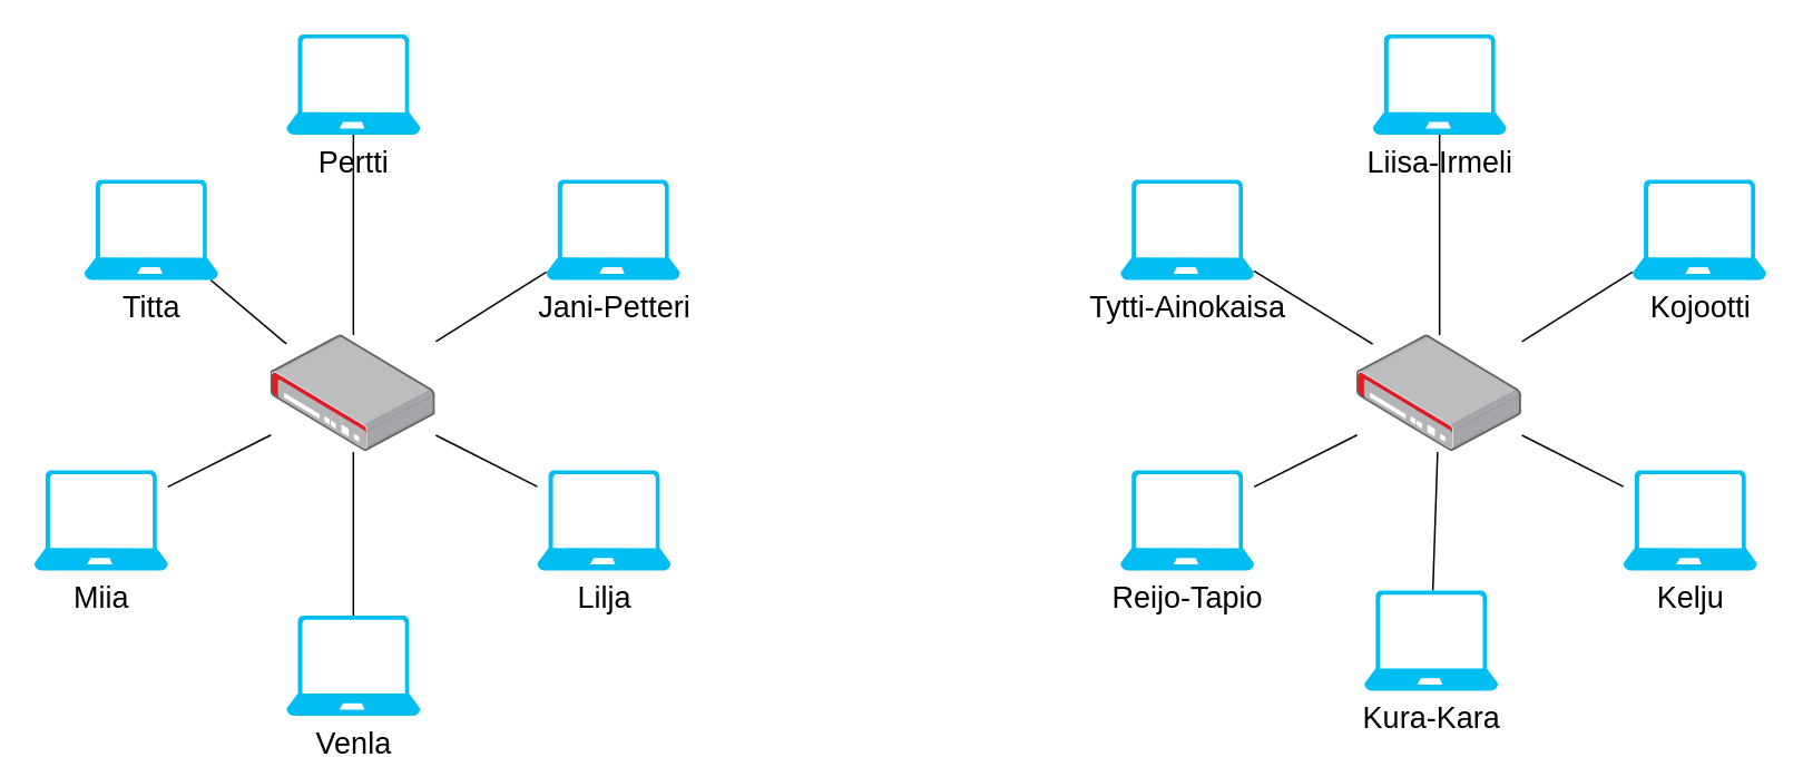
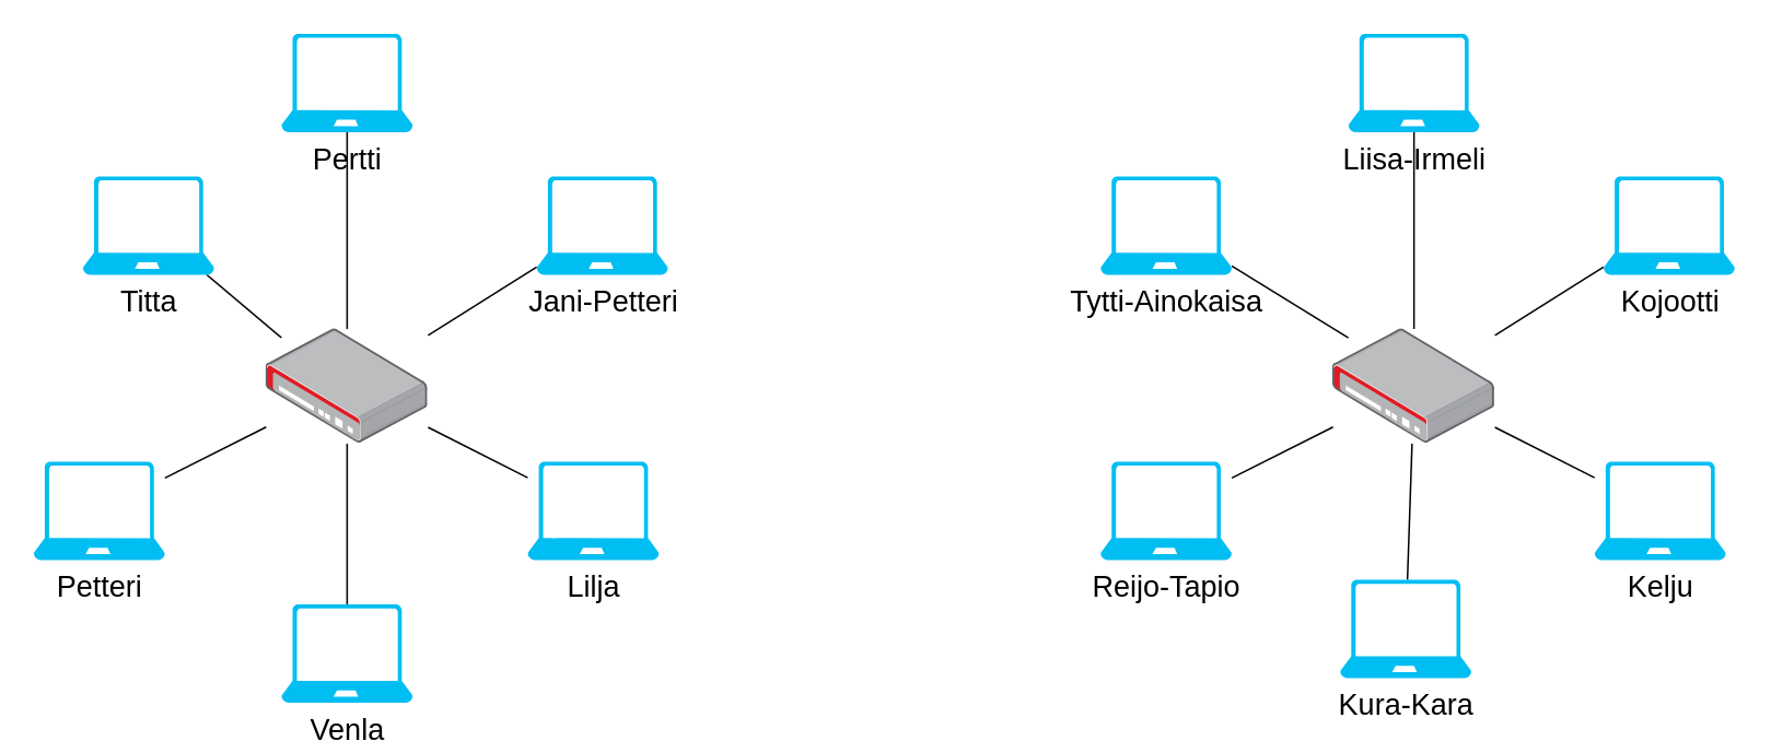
  <mxCell id="0" />
  <mxCell id="1" parent="0" />
  <mxCell id="2" style="edgeStyle=none;rounded=0;orthogonalLoop=1;jettySize=auto;html=1;endArrow=none;endFill=0;" parent="1" source="3" target="14" edge="1"><mxGeometry relative="1" as="geometry"><mxPoint x="211" y="270" as="targetPoint" /></mxGeometry></mxCell>
  <mxCell id="3" value="&lt;font style=&quot;font-size: 18px&quot;&gt;Venla&lt;/font&gt;" style="verticalLabelPosition=bottom;html=1;verticalAlign=top;align=center;strokeColor=none;fillColor=#00BEF2;shape=mxgraph.azure.laptop;pointerEvents=1;" parent="1" vertex="1"><mxGeometry x="171" y="368" width="80" height="60" as="geometry" /></mxCell>
  <mxCell id="4" style="edgeStyle=none;rounded=0;orthogonalLoop=1;jettySize=auto;html=1;endArrow=none;endFill=0;" parent="1" source="5" target="14" edge="1"><mxGeometry relative="1" as="geometry"><mxPoint x="251" y="251.6" as="targetPoint" /></mxGeometry></mxCell>
  <mxCell id="5" value="&lt;font style=&quot;font-size: 18px&quot;&gt;Lilja&lt;/font&gt;" style="verticalLabelPosition=bottom;html=1;verticalAlign=top;align=center;strokeColor=none;fillColor=#00BEF2;shape=mxgraph.azure.laptop;pointerEvents=1;" parent="1" vertex="1"><mxGeometry x="321" y="281" width="80" height="60" as="geometry" /></mxCell>
  <mxCell id="6" style="edgeStyle=none;rounded=0;orthogonalLoop=1;jettySize=auto;html=1;endArrow=none;endFill=0;" parent="1" source="7" target="14" edge="1"><mxGeometry relative="1" as="geometry"><mxPoint x="251" y="206.077" as="targetPoint" /></mxGeometry></mxCell>
  <mxCell id="7" value="&lt;font style=&quot;font-size: 18px&quot;&gt;Jani-Petteri&lt;/font&gt;" style="verticalLabelPosition=bottom;html=1;verticalAlign=top;align=center;strokeColor=none;fillColor=#00BEF2;shape=mxgraph.azure.laptop;pointerEvents=1;" parent="1" vertex="1"><mxGeometry x="326.5" y="107" width="80" height="60" as="geometry" /></mxCell>
  <mxCell id="8" style="edgeStyle=none;rounded=0;orthogonalLoop=1;jettySize=auto;html=1;endArrow=none;endFill=0;" parent="1" source="9" target="14" edge="1"><mxGeometry relative="1" as="geometry"><mxPoint x="150" y="120" as="targetPoint" /></mxGeometry></mxCell>
  <mxCell id="9" value="&lt;font style=&quot;font-size: 18px&quot;&gt;Pertti&lt;/font&gt;" style="verticalLabelPosition=bottom;html=1;verticalAlign=top;align=center;strokeColor=none;fillColor=#00BEF2;shape=mxgraph.azure.laptop;pointerEvents=1;" parent="1" vertex="1"><mxGeometry x="171" y="20" width="80" height="60" as="geometry" /></mxCell>
  <mxCell id="10" style="edgeStyle=none;rounded=0;orthogonalLoop=1;jettySize=auto;html=1;endArrow=none;endFill=0;" parent="1" source="11" edge="1"><mxGeometry relative="1" as="geometry"><mxPoint x="171" y="205.364" as="targetPoint" /></mxGeometry></mxCell>
  <mxCell id="11" value="&lt;font style=&quot;font-size: 18px&quot;&gt;Titta&lt;/font&gt;" style="verticalLabelPosition=bottom;html=1;verticalAlign=top;align=center;strokeColor=none;fillColor=#00BEF2;shape=mxgraph.azure.laptop;pointerEvents=1;" parent="1" vertex="1"><mxGeometry x="50" y="107" width="80" height="60" as="geometry" /></mxCell>
  <mxCell id="12" style="edgeStyle=none;rounded=0;orthogonalLoop=1;jettySize=auto;html=1;endArrow=none;endFill=0;" parent="1" source="13" target="14" edge="1"><mxGeometry relative="1" as="geometry"><mxPoint x="171" y="251.457" as="targetPoint" /></mxGeometry></mxCell>
- <mxCell id="13" value="&lt;font style=&quot;font-size: 18px&quot;&gt;Miia&lt;/font&gt;" style="verticalLabelPosition=bottom;html=1;verticalAlign=top;align=center;strokeColor=none;fillColor=#00BEF2;shape=mxgraph.azure.laptop;pointerEvents=1;" parent="1" vertex="1"><mxGeometry x="20" y="281" width="80" height="60" as="geometry" /></mxCell>
+ <mxCell id="13" value="&lt;font style=&quot;font-size: 18px&quot;&gt;Petteri&lt;/font&gt;" style="verticalLabelPosition=bottom;html=1;verticalAlign=top;align=center;strokeColor=none;fillColor=#00BEF2;shape=mxgraph.azure.laptop;pointerEvents=1;" parent="1" vertex="1"><mxGeometry x="20" y="281" width="80" height="60" as="geometry" /></mxCell>
  <mxCell id="14" value="" style="points=[];aspect=fixed;html=1;align=center;shadow=0;dashed=0;image;image=img/lib/allied_telesis/security/Router_VPN.svg;" parent="1" vertex="1"><mxGeometry x="161.68" y="200" width="98.64" height="70" as="geometry" /></mxCell>
  <mxCell id="15" style="edgeStyle=none;rounded=0;orthogonalLoop=1;jettySize=auto;html=1;endArrow=none;endFill=0;" parent="1" source="16" target="27" edge="1"><mxGeometry relative="1" as="geometry"><mxPoint x="861" y="270" as="targetPoint" /></mxGeometry></mxCell>
  <mxCell id="16" value="&lt;font style=&quot;font-size: 18px&quot;&gt;Kura-Kara&lt;/font&gt;" style="verticalLabelPosition=bottom;html=1;verticalAlign=top;align=center;strokeColor=none;fillColor=#00BEF2;shape=mxgraph.azure.laptop;pointerEvents=1;" parent="1" vertex="1"><mxGeometry x="816" y="353" width="80" height="60" as="geometry" /></mxCell>
  <mxCell id="17" style="edgeStyle=none;rounded=0;orthogonalLoop=1;jettySize=auto;html=1;endArrow=none;endFill=0;" parent="1" source="18" target="27" edge="1"><mxGeometry relative="1" as="geometry"><mxPoint x="901" y="251.6" as="targetPoint" /></mxGeometry></mxCell>
  <mxCell id="18" value="&lt;font style=&quot;font-size: 18px&quot;&gt;Kelju&lt;/font&gt;" style="verticalLabelPosition=bottom;html=1;verticalAlign=top;align=center;strokeColor=none;fillColor=#00BEF2;shape=mxgraph.azure.laptop;pointerEvents=1;" parent="1" vertex="1"><mxGeometry x="971" y="281" width="80" height="60" as="geometry" /></mxCell>
  <mxCell id="19" style="edgeStyle=none;rounded=0;orthogonalLoop=1;jettySize=auto;html=1;endArrow=none;endFill=0;" parent="1" source="20" target="27" edge="1"><mxGeometry relative="1" as="geometry"><mxPoint x="901" y="206.077" as="targetPoint" /></mxGeometry></mxCell>
  <mxCell id="20" value="&lt;font style=&quot;font-size: 18px&quot;&gt;Kojootti&lt;/font&gt;" style="verticalLabelPosition=bottom;html=1;verticalAlign=top;align=center;strokeColor=none;fillColor=#00BEF2;shape=mxgraph.azure.laptop;pointerEvents=1;" parent="1" vertex="1"><mxGeometry x="976.5" y="107" width="80" height="60" as="geometry" /></mxCell>
  <mxCell id="21" style="edgeStyle=none;rounded=0;orthogonalLoop=1;jettySize=auto;html=1;endArrow=none;endFill=0;" parent="1" source="22" target="27" edge="1"><mxGeometry relative="1" as="geometry"><mxPoint x="800" y="120" as="targetPoint" /></mxGeometry></mxCell>
  <mxCell id="22" value="&lt;font style=&quot;font-size: 18px&quot;&gt;Liisa-Irmeli&lt;/font&gt;" style="verticalLabelPosition=bottom;html=1;verticalAlign=top;align=center;strokeColor=none;fillColor=#00BEF2;shape=mxgraph.azure.laptop;pointerEvents=1;" parent="1" vertex="1"><mxGeometry x="821" y="20" width="80" height="60" as="geometry" /></mxCell>
  <mxCell id="23" style="edgeStyle=none;rounded=0;orthogonalLoop=1;jettySize=auto;html=1;endArrow=none;endFill=0;" parent="1" source="24" edge="1"><mxGeometry relative="1" as="geometry"><mxPoint x="821" y="205.364" as="targetPoint" /></mxGeometry></mxCell>
  <mxCell id="24" value="&lt;font style=&quot;font-size: 18px&quot;&gt;Tytti-Ainokaisa&lt;/font&gt;" style="verticalLabelPosition=bottom;html=1;verticalAlign=top;align=center;strokeColor=none;fillColor=#00BEF2;shape=mxgraph.azure.laptop;pointerEvents=1;" parent="1" vertex="1"><mxGeometry x="670" y="107" width="80" height="60" as="geometry" /></mxCell>
  <mxCell id="25" style="edgeStyle=none;rounded=0;orthogonalLoop=1;jettySize=auto;html=1;endArrow=none;endFill=0;" parent="1" source="26" target="27" edge="1"><mxGeometry relative="1" as="geometry"><mxPoint x="821" y="251.457" as="targetPoint" /></mxGeometry></mxCell>
  <mxCell id="26" value="&lt;font style=&quot;font-size: 18px&quot;&gt;Reijo-Tapio&lt;/font&gt;" style="verticalLabelPosition=bottom;html=1;verticalAlign=top;align=center;strokeColor=none;fillColor=#00BEF2;shape=mxgraph.azure.laptop;pointerEvents=1;" parent="1" vertex="1"><mxGeometry x="670" y="281" width="80" height="60" as="geometry" /></mxCell>
  <mxCell id="27" value="" style="points=[];aspect=fixed;html=1;align=center;shadow=0;dashed=0;image;image=img/lib/allied_telesis/security/Router_VPN.svg;" parent="1" vertex="1"><mxGeometry x="811.68" y="200" width="98.64" height="70" as="geometry" /></mxCell>
